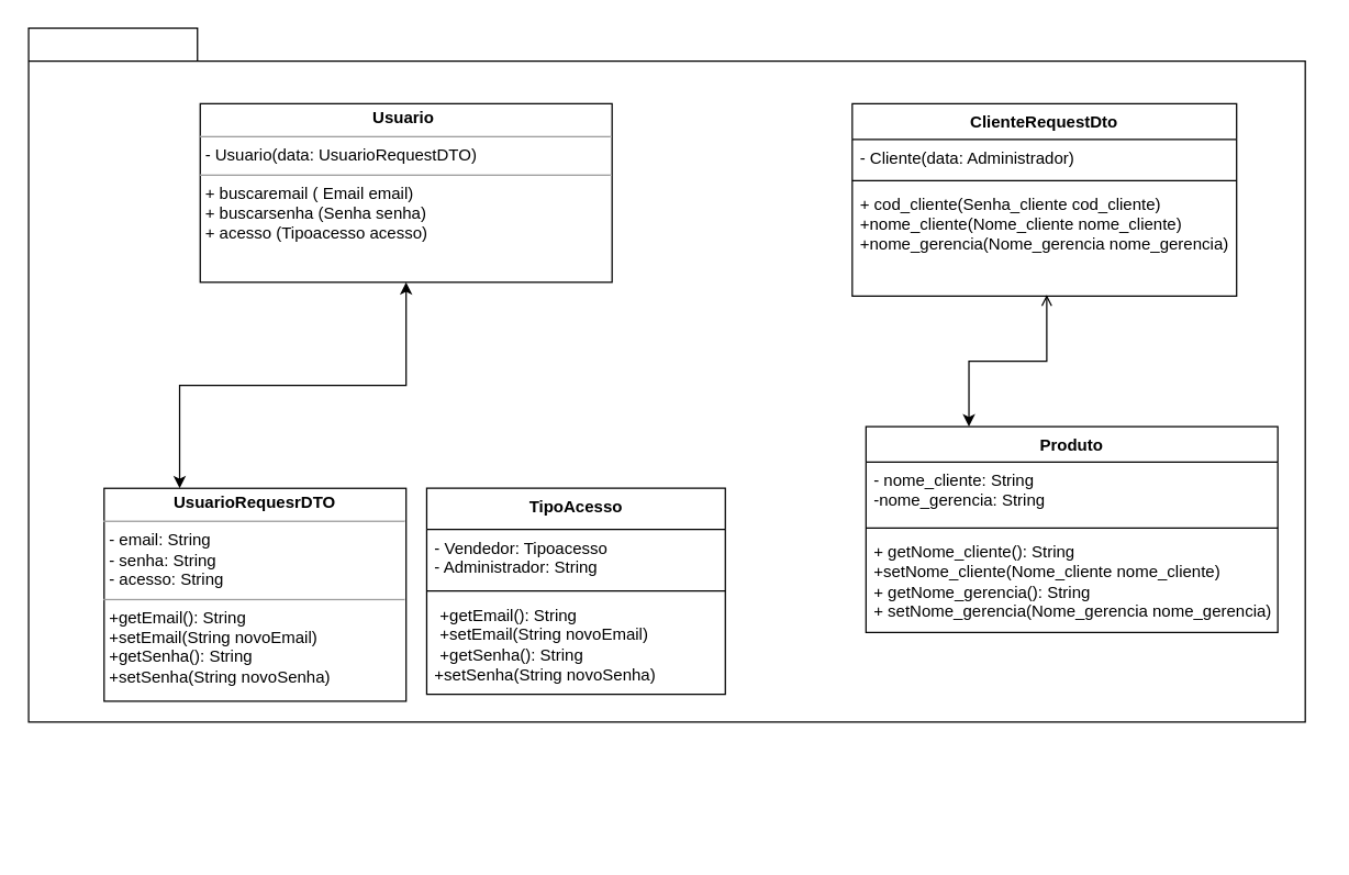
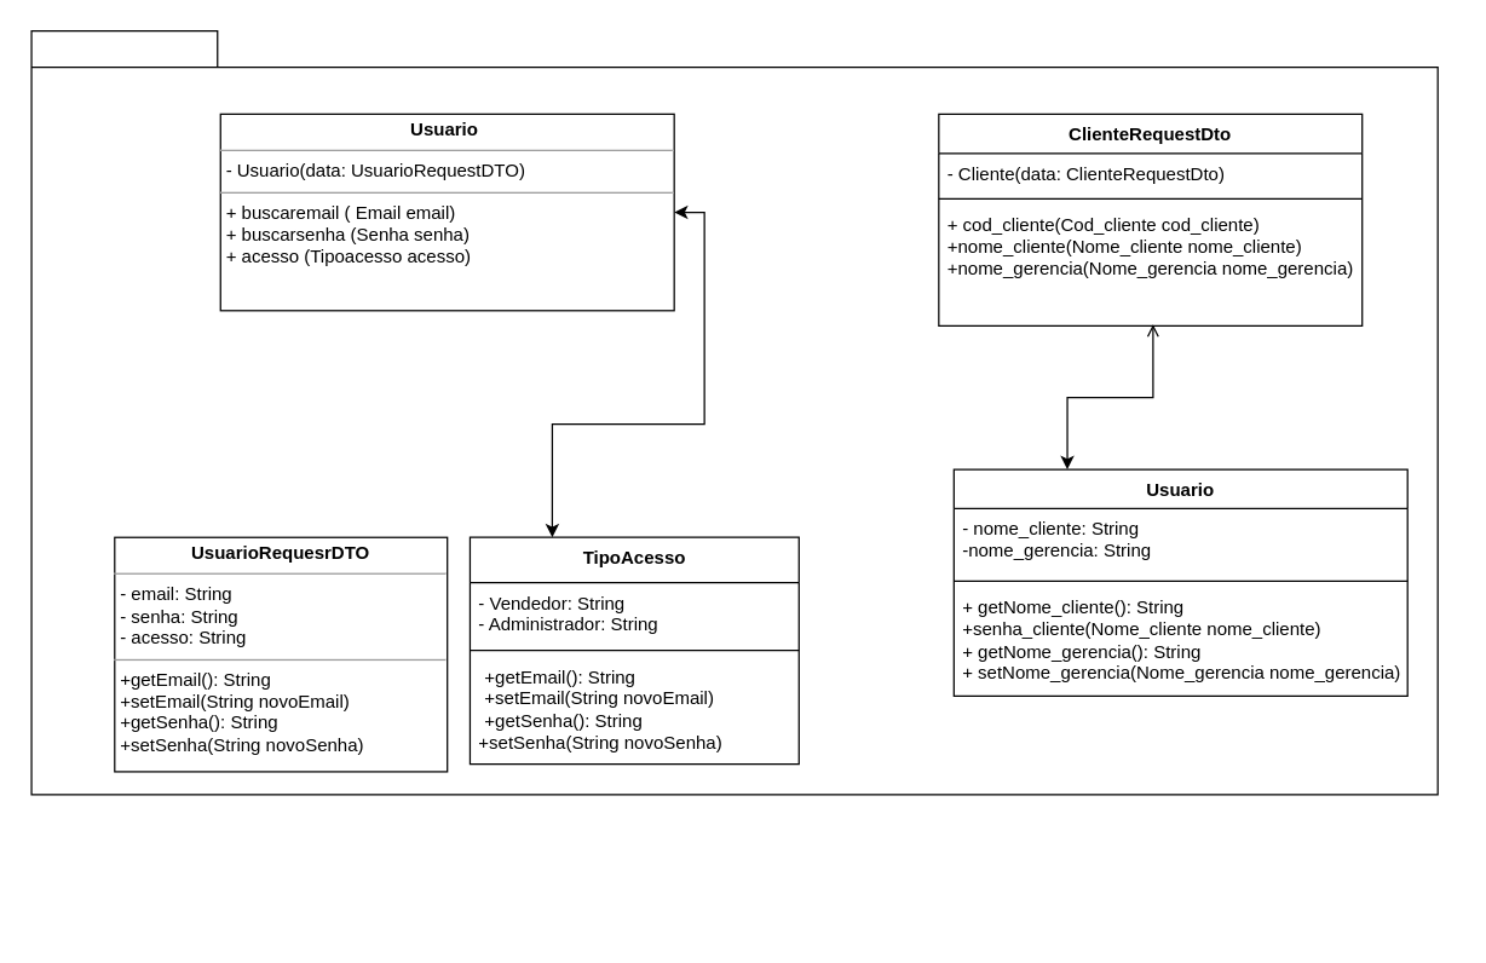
  <mxCell id="0" />
  <mxCell id="1" parent="0" />
  <mxCell id="2" value="" style="group" parent="1" vertex="1" connectable="0"><mxGeometry x="20" y="35" width="940" height="580" as="geometry" /></mxCell>
  <mxCell id="3" value="" style="shape=folder;fontStyle=1;spacingTop=10;tabWidth=123;tabHeight=24;tabPosition=left;html=1;rounded=0;shadow=0;comic=0;labelBackgroundColor=none;strokeWidth=1;fontFamily=Verdana;fontSize=10;align=center;" parent="2" vertex="1"><mxGeometry y="-15" width="930" height="505.18" as="geometry" /></mxCell>
  <mxCell id="4" value="&lt;p style=&quot;margin:0px;margin-top:4px;text-align:center;&quot;&gt;&lt;b&gt;Usuario&amp;nbsp;&lt;/b&gt;&lt;/p&gt;&lt;hr size=&quot;1&quot;&gt;&lt;p style=&quot;margin:0px;margin-left:4px;&quot;&gt;- Usuario(data: UsuarioRequestDTO)&lt;/p&gt;&lt;hr size=&quot;1&quot;&gt;&lt;p style=&quot;margin:0px;margin-left:4px;&quot;&gt;+ buscaremail ( Email email)&amp;nbsp;&lt;/p&gt;&lt;p style=&quot;margin:0px;margin-left:4px;&quot;&gt;+ buscarsenha (Senha senha)&lt;/p&gt;&lt;p style=&quot;margin:0px;margin-left:4px;&quot;&gt;+ acesso (Tipoacesso acesso)&lt;/p&gt;" style="verticalAlign=top;align=left;overflow=fill;fontSize=12;fontFamily=Helvetica;html=1;whiteSpace=wrap;" parent="2" vertex="1"><mxGeometry x="125" y="40" width="300.03" height="130" as="geometry" /></mxCell>
+ <mxCell id="5" style="edgeStyle=orthogonalEdgeStyle;rounded=0;orthogonalLoop=1;jettySize=auto;html=1;exitX=0.25;exitY=0;exitDx=0;exitDy=0;entryX=1;entryY=0.5;entryDx=0;entryDy=0;startArrow=classic;startFill=1;" parent="2" source="6" target="4" edge="1"><mxGeometry relative="1" as="geometry" /></mxCell>
  <mxCell id="6" value="TipoAcesso" style="swimlane;fontStyle=1;align=center;verticalAlign=top;childLayout=stackLayout;horizontal=1;startSize=30;horizontalStack=0;resizeParent=1;resizeParentMax=0;resizeLast=0;collapsible=1;marginBottom=0;whiteSpace=wrap;html=1;" parent="2" vertex="1"><mxGeometry x="290" y="320" width="217.53" height="150" as="geometry"><mxRectangle x="380" y="150" width="100" height="30" as="alternateBounds" /></mxGeometry></mxCell>
- <mxCell id="7" value="- Vendedor: Tipoacesso&lt;br&gt;- Administrador: String" style="text;strokeColor=none;fillColor=none;align=left;verticalAlign=top;spacingLeft=4;spacingRight=4;overflow=hidden;rotatable=0;points=[[0,0.5],[1,0.5]];portConstraint=eastwest;whiteSpace=wrap;html=1;" parent="6" vertex="1"><mxGeometry y="30" width="217.53" height="40" as="geometry" /></mxCell>
+ <mxCell id="7" value="- Vendedor: String&lt;br&gt;- Administrador: String" style="text;strokeColor=none;fillColor=none;align=left;verticalAlign=top;spacingLeft=4;spacingRight=4;overflow=hidden;rotatable=0;points=[[0,0.5],[1,0.5]];portConstraint=eastwest;whiteSpace=wrap;html=1;" parent="6" vertex="1"><mxGeometry y="30" width="217.53" height="40" as="geometry" /></mxCell>
  <mxCell id="8" value="" style="line;strokeWidth=1;fillColor=none;align=left;verticalAlign=middle;spacingTop=-1;spacingLeft=3;spacingRight=3;rotatable=0;labelPosition=right;points=[];portConstraint=eastwest;strokeColor=inherit;" parent="6" vertex="1"><mxGeometry y="70" width="217.53" height="9.28" as="geometry" /></mxCell>
  <mxCell id="9" value="&lt;p style=&quot;border-color: var(--border-color); margin: 0px 0px 0px 4px;&quot;&gt;+getEmail(): String&lt;/p&gt;&lt;p style=&quot;border-color: var(--border-color); margin: 0px 0px 0px 4px;&quot;&gt;+setEmail(String novoEmail)&lt;/p&gt;&lt;p style=&quot;border-color: var(--border-color); margin: 0px 0px 0px 4px;&quot;&gt;+getSenha(): String&lt;/p&gt;+setSenha(String novoSenha)" style="text;strokeColor=none;fillColor=none;align=left;verticalAlign=top;spacingLeft=4;spacingRight=4;overflow=hidden;rotatable=0;points=[[0,0.5],[1,0.5]];portConstraint=eastwest;whiteSpace=wrap;html=1;" parent="6" vertex="1"><mxGeometry y="79.28" width="217.53" height="70.72" as="geometry" /></mxCell>
- <mxCell id="10" style="edgeStyle=orthogonalEdgeStyle;rounded=0;orthogonalLoop=1;jettySize=auto;html=1;exitX=0.25;exitY=0;exitDx=0;exitDy=0;startArrow=classic;startFill=1;" parent="2" source="11" target="4" edge="1"><mxGeometry relative="1" as="geometry" /></mxCell>
  <mxCell id="11" value="&lt;p style=&quot;margin:0px;margin-top:4px;text-align:center;&quot;&gt;&lt;b&gt;UsuarioRequesrDTO&lt;/b&gt;&lt;/p&gt;&lt;hr size=&quot;1&quot;&gt;&lt;p style=&quot;margin:0px;margin-left:4px;&quot;&gt;- email: String&amp;nbsp;&lt;/p&gt;&lt;p style=&quot;margin:0px;margin-left:4px;&quot;&gt;- senha: String&lt;/p&gt;&lt;p style=&quot;margin:0px;margin-left:4px;&quot;&gt;&lt;span style=&quot;background-color: initial;&quot;&gt;- acesso: String&lt;/span&gt;&lt;/p&gt;&lt;hr size=&quot;1&quot;&gt;&lt;p style=&quot;margin:0px;margin-left:4px;&quot;&gt;+getEmail(): String&lt;/p&gt;&lt;p style=&quot;margin:0px;margin-left:4px;&quot;&gt;+setEmail(String novoEmail)&lt;/p&gt;&lt;p style=&quot;margin:0px;margin-left:4px;&quot;&gt;+getSenha(): String&lt;/p&gt;&lt;p style=&quot;margin:0px;margin-left:4px;&quot;&gt;+setSenha(String novoSenha)&lt;/p&gt;&lt;p style=&quot;margin:0px;margin-left:4px;&quot;&gt;&lt;br&gt;&lt;/p&gt;" style="verticalAlign=top;align=left;overflow=fill;fontSize=12;fontFamily=Helvetica;html=1;whiteSpace=wrap;" parent="2" vertex="1"><mxGeometry x="55" y="320" width="220" height="155" as="geometry" /></mxCell>
  <mxCell id="12" value="ClienteRequestDto" style="swimlane;fontStyle=1;align=center;verticalAlign=top;childLayout=stackLayout;horizontal=1;startSize=26;horizontalStack=0;resizeParent=1;resizeParentMax=0;resizeLast=0;collapsible=1;marginBottom=0;whiteSpace=wrap;html=1;" parent="2" vertex="1"><mxGeometry x="600" y="40" width="280" height="140" as="geometry" /></mxCell>
- <mxCell id="13" value="- Cliente(data: Administrador)" style="text;strokeColor=none;fillColor=none;align=left;verticalAlign=top;spacingLeft=4;spacingRight=4;overflow=hidden;rotatable=0;points=[[0,0.5],[1,0.5]];portConstraint=eastwest;whiteSpace=wrap;html=1;" parent="12" vertex="1"><mxGeometry y="26" width="280" height="26" as="geometry" /></mxCell>
+ <mxCell id="13" value="- Cliente(data: ClienteRequestDto)" style="text;strokeColor=none;fillColor=none;align=left;verticalAlign=top;spacingLeft=4;spacingRight=4;overflow=hidden;rotatable=0;points=[[0,0.5],[1,0.5]];portConstraint=eastwest;whiteSpace=wrap;html=1;" parent="12" vertex="1"><mxGeometry y="26" width="280" height="26" as="geometry" /></mxCell>
  <mxCell id="14" value="" style="line;strokeWidth=1;fillColor=none;align=left;verticalAlign=middle;spacingTop=-1;spacingLeft=3;spacingRight=3;rotatable=0;labelPosition=right;points=[];portConstraint=eastwest;strokeColor=inherit;" parent="12" vertex="1"><mxGeometry y="52" width="280" height="8" as="geometry" /></mxCell>
- <mxCell id="15" value="+ cod_cliente(Senha_cliente cod_cliente)&lt;br&gt;+nome_cliente(Nome_cliente nome_cliente)&lt;br&gt;+nome_gerencia(Nome_gerencia nome_gerencia)" style="text;strokeColor=none;fillColor=none;align=left;verticalAlign=top;spacingLeft=4;spacingRight=4;overflow=hidden;rotatable=0;points=[[0,0.5],[1,0.5]];portConstraint=eastwest;whiteSpace=wrap;html=1;" parent="12" vertex="1"><mxGeometry y="60" width="280" height="80" as="geometry" /></mxCell>
+ <mxCell id="15" value="+ cod_cliente(Cod_cliente cod_cliente)&lt;br&gt;+nome_cliente(Nome_cliente nome_cliente)&lt;br&gt;+nome_gerencia(Nome_gerencia nome_gerencia)" style="text;strokeColor=none;fillColor=none;align=left;verticalAlign=top;spacingLeft=4;spacingRight=4;overflow=hidden;rotatable=0;points=[[0,0.5],[1,0.5]];portConstraint=eastwest;whiteSpace=wrap;html=1;" parent="12" vertex="1"><mxGeometry y="60" width="280" height="80" as="geometry" /></mxCell>
  <mxCell id="16" style="edgeStyle=orthogonalEdgeStyle;rounded=0;orthogonalLoop=1;jettySize=auto;html=1;exitX=0.25;exitY=0;exitDx=0;exitDy=0;entryX=0.506;entryY=0.989;entryDx=0;entryDy=0;entryPerimeter=0;startArrow=classic;startFill=1;endArrow=open;" parent="2" source="17" target="15" edge="1"><mxGeometry relative="1" as="geometry" /></mxCell>
- <mxCell id="17" value="Produto" style="swimlane;fontStyle=1;align=center;verticalAlign=top;childLayout=stackLayout;horizontal=1;startSize=26;horizontalStack=0;resizeParent=1;resizeParentMax=0;resizeLast=0;collapsible=1;marginBottom=0;whiteSpace=wrap;html=1;" parent="2" vertex="1"><mxGeometry x="610" y="275" width="300" height="150" as="geometry" /></mxCell>
+ <mxCell id="17" value="Usuario" style="swimlane;fontStyle=1;align=center;verticalAlign=top;childLayout=stackLayout;horizontal=1;startSize=26;horizontalStack=0;resizeParent=1;resizeParentMax=0;resizeLast=0;collapsible=1;marginBottom=0;whiteSpace=wrap;html=1;" parent="2" vertex="1"><mxGeometry x="610" y="275" width="300" height="150" as="geometry" /></mxCell>
  <mxCell id="18" value="-&amp;nbsp;nome_cliente: String&lt;br&gt;-nome_gerencia: String" style="text;strokeColor=none;fillColor=none;align=left;verticalAlign=top;spacingLeft=4;spacingRight=4;overflow=hidden;rotatable=0;points=[[0,0.5],[1,0.5]];portConstraint=eastwest;whiteSpace=wrap;html=1;" parent="17" vertex="1"><mxGeometry y="26" width="300" height="44" as="geometry" /></mxCell>
  <mxCell id="19" value="" style="line;strokeWidth=1;fillColor=none;align=left;verticalAlign=middle;spacingTop=-1;spacingLeft=3;spacingRight=3;rotatable=0;labelPosition=right;points=[];portConstraint=eastwest;strokeColor=inherit;" parent="17" vertex="1"><mxGeometry y="70" width="300" height="8" as="geometry" /></mxCell>
- <mxCell id="20" value="+ getNome_cliente(): String&lt;br&gt;+setNome_cliente(Nome_cliente nome_cliente)&lt;br&gt;+ getNome_gerencia(): String&lt;br&gt;+ setNome_gerencia(Nome_gerencia nome_gerencia)" style="text;strokeColor=none;fillColor=none;align=left;verticalAlign=top;spacingLeft=4;spacingRight=4;overflow=hidden;rotatable=0;points=[[0,0.5],[1,0.5]];portConstraint=eastwest;whiteSpace=wrap;html=1;" parent="17" vertex="1"><mxGeometry y="78" width="300" height="72" as="geometry" /></mxCell>
+ <mxCell id="20" value="+ getNome_cliente(): String&lt;br&gt;+senha_cliente(Nome_cliente nome_cliente)&lt;br&gt;+ getNome_gerencia(): String&lt;br&gt;+ setNome_gerencia(Nome_gerencia nome_gerencia)" style="text;strokeColor=none;fillColor=none;align=left;verticalAlign=top;spacingLeft=4;spacingRight=4;overflow=hidden;rotatable=0;points=[[0,0.5],[1,0.5]];portConstraint=eastwest;whiteSpace=wrap;html=1;" parent="17" vertex="1"><mxGeometry y="78" width="300" height="72" as="geometry" /></mxCell>
